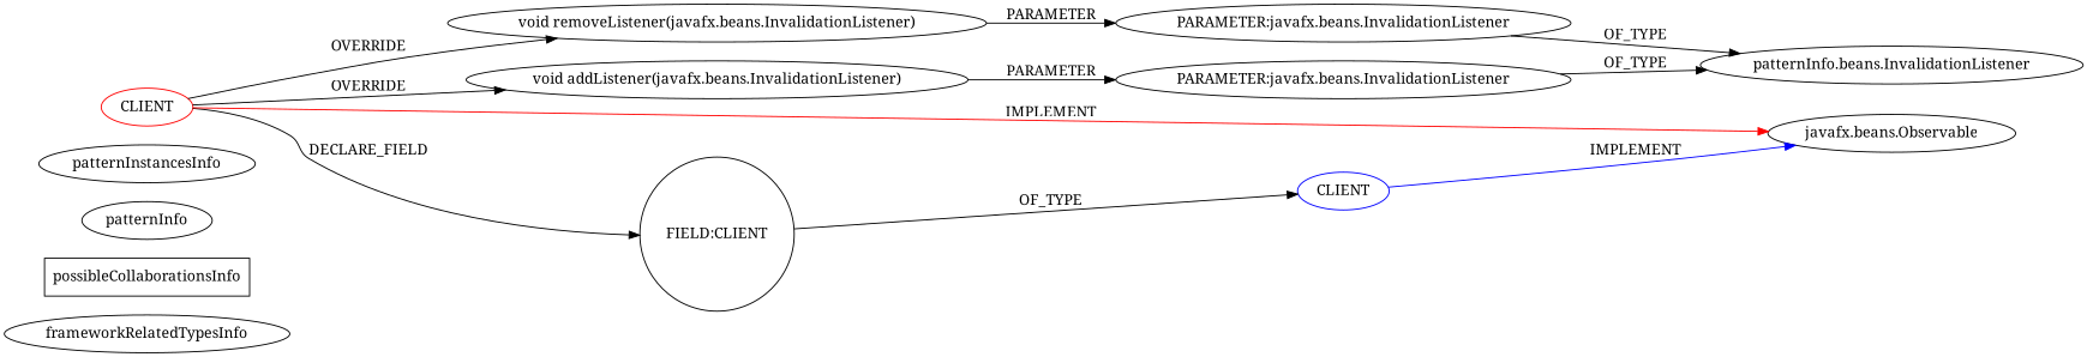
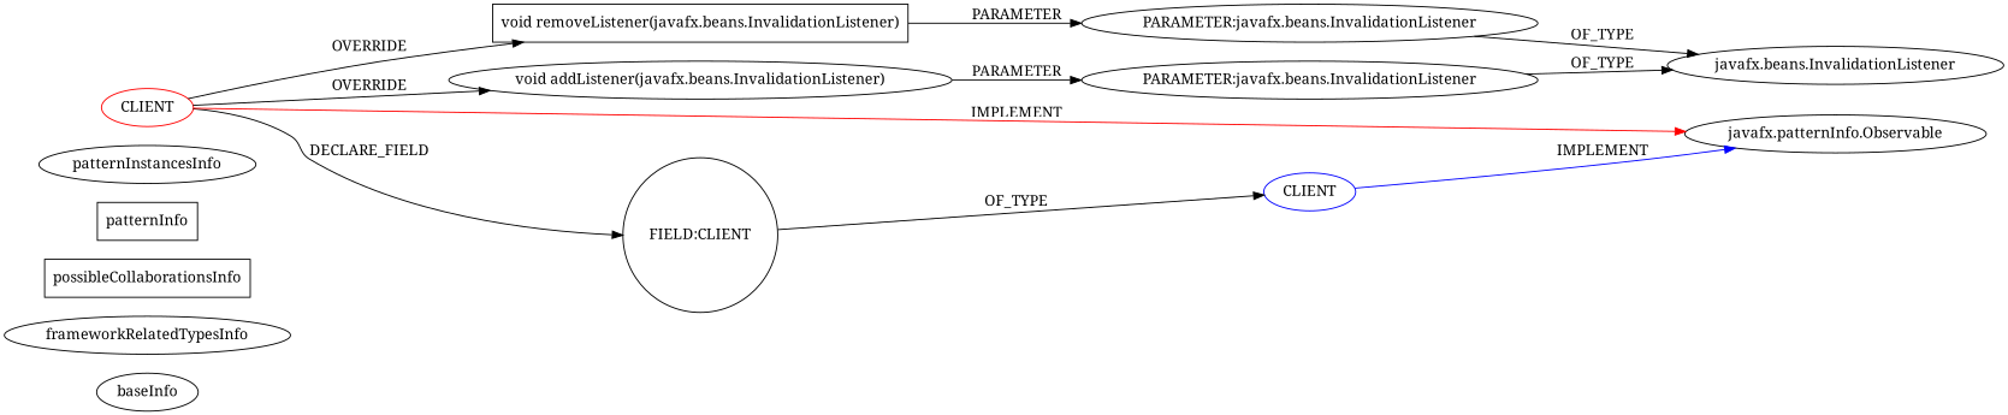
  digraph {
    fontname="Noto Serif"
    rankdir=LR
    node [fontname="Noto Serif" isFrameworkType=false]
    edge [fontname="Noto Serif"]
+   baseInfo [category=pattern graphId=2902 isAnonymous=false possibleRelation=true isFrameworkType=""]
    frameworkRelatedTypesInfo [0="javafx.beans.Observable" isFrameworkType=""]
    possibleCollaborationsInfo [0="2902~FIELD_TYPE_DECLARATION-~javafx.beans.Observable ~javafx.beans.Observable ~false~false" shape=box isFrameworkType=""]
-   patternInfo [frequency=2.0 patternRootClient=0 isFrameworkType=""]
+   patternInfo [frequency=2.0 patternRootClient=0 shape=box isFrameworkType=""]
    patternInstancesInfo [0="sebbafer-Sebanana~/sebbafer-Sebanana/Sebanana-master/src/sebanana/models/GameModel.java~GameModel~4112" 1="sebbafer-Sebanana~/sebbafer-Sebanana/Sebanana-master/src/sebanana/models/Modelverzameling.java~Modelverzameling~4113" isFrameworkType=""]
    n6 [label="PARAMETER:javafx.beans.InvalidationListener" vertexType=PARAMETER_DECLARATION]
-   n7 [label="patternInfo.beans.InvalidationListener" vertexType=FRAMEWORK_INTERFACE_TYPE]
-   n8 [label="void removeListener(javafx.beans.InvalidationListener)" shape=ellipse vertexType=OVERRIDING_METHOD_DECLARATION]
+   n7 [label="javafx.beans.InvalidationListener" vertexType=FRAMEWORK_INTERFACE_TYPE]
+   n8 [label="void removeListener(javafx.beans.InvalidationListener)" shape=box vertexType=OVERRIDING_METHOD_DECLARATION]
    n9 [color=red label=CLIENT vertexType=ROOT_CLIENT_CLASS_DECLARATION]
    n10 [label="FIELD:CLIENT" shape=circle vertexType=FIELD_DECLARATION]
-   n11 [label="javafx.beans.Observable" vertexType=FRAMEWORK_INTERFACE_TYPE]
+   n11 [label="javafx.patternInfo.Observable" vertexType=FRAMEWORK_INTERFACE_TYPE]
    n12 [label="void addListener(javafx.beans.InvalidationListener)" shape=ellipse vertexType=OVERRIDING_METHOD_DECLARATION]
    n13 [color=blue label=CLIENT vertexType=REFERENCE_CLIENT_CLASS_DECLARATION]
    n14 [label="PARAMETER:javafx.beans.InvalidationListener" vertexType=PARAMETER_DECLARATION]
    n6 -> n7 [label=OF_TYPE]
    n8 -> n6 [label=PARAMETER]
    n9 -> n8 [label=OVERRIDE]
    n9 -> n10 [label=DECLARE_FIELD]
    n9 -> n11 [color=red label=IMPLEMENT]
    n9 -> n12 [label=OVERRIDE]
    n10 -> n13 [label=OF_TYPE]
    n12 -> n14 [label=PARAMETER]
    n13 -> n11 [color=blue label=IMPLEMENT]
    n14 -> n7 [label=OF_TYPE]
  }
